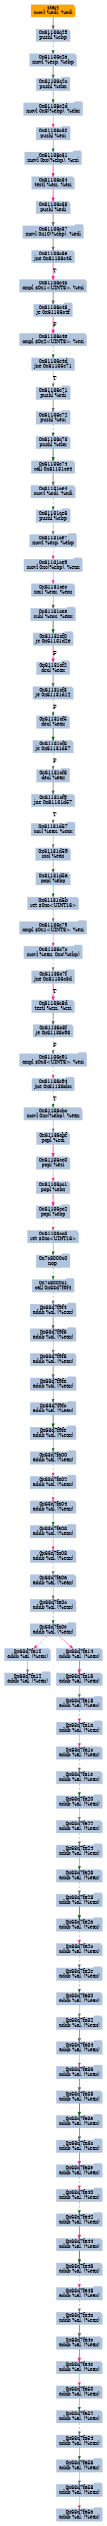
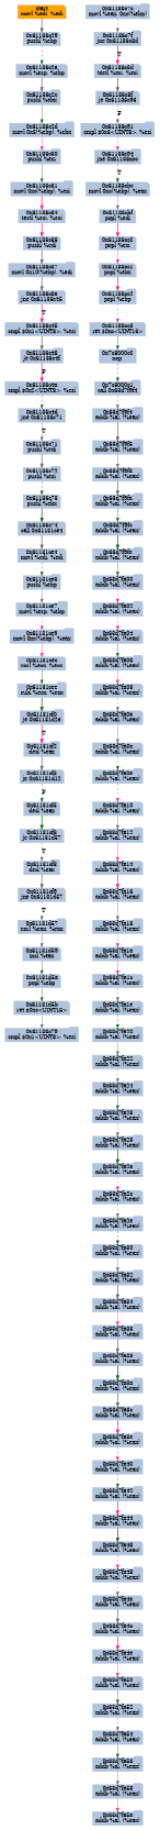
  digraph {
    node [color=lightsteelblue fillcolor=lightsteelblue shape=folder style=filled]
    edge [color=gray40 style=bold]
    n1 [color=lightgrey fillcolor=orange label="start\nmovl %edi, %edi" shape=note]
    n2 [label="0x61136c29\npushl %ebp" shape=note]
    n3 [label="0x61136c2a\nmovl %esp, %ebp" shape=note]
    n4 [label="0x61136c2c\npushl %ebx"]
    n5 [label="0x61136c2d\nmovl 0x8(%ebp), %ebx"]
    n6 [label="0x61136c30\npushl %esi"]
    n7 [label="0x61136c31\nmovl 0xc(%ebp), %esi"]
    n8 [label="0x61136c34\ntestl %esi, %esi" shape=note]
    n9 [label="0x61136c36\npushl %edi" shape=note]
    n10 [label="0x61136c37\nmovl 0x10(%ebp), %edi"]
    n11 [label="0x61136c3a\njne 0x61136c45" shape=note]
    n12 [label="0x61136c45\ncmpl $0x1<UINT8>, %esi" shape=note]
    n13 [label="0x61136c48\nje 0x61136c4f"]
    n14 [label="0x61136c4a\ncmpl $0x2<UINT8>, %esi" shape=note]
    n15 [label="0x61136c4d\njne 0x61136c71" shape=note]
    n16 [label="0x61136c71\npushl %edi"]
    n17 [label="0x61136c72\npushl %esi"]
    n18 [label="0x61136c73\npushl %ebx" shape=note]
    n19 [label="0x61136c74\ncall 0x61131ce4" shape=note]
    n20 [label="0x61131ce4\nmovl %edi, %edi" shape=note]
    n21 [label="0x61131ce6\npushl %ebp"]
    n22 [label="0x61131ce7\nmovl %esp, %ebp"]
    n23 [label="0x61131ce9\nmovl 0xc(%ebp), %eax"]
    n24 [label="0x61131cec\nxorl %ecx, %ecx" shape=note]
    n25 [label="0x61131cee\nsubl %ecx, %eax"]
    n26 [label="0x61131cf0\nje 0x61131d2e"]
    n27 [label="0x61131cf2\ndecl %eax"]
    n28 [label="0x61131cf3\nje 0x61131d12" shape=note]
    n29 [label="0x61131cf5\ndecl %eax" shape=note]
    n30 [label="0x61131cf6\nje 0x61131d57" shape=note]
    n31 [label="0x61131cf8\ndecl %eax"]
    n32 [label="0x61131cf9\njne 0x61131d57" shape=note]
    n33 [label="0x61131d57\nxorl %eax, %eax"]
    n34 [label="0x61131d59\nincl %eax" shape=note]
    n35 [label="0x61131d5a\npopl %ebp" shape=note]
    n36 [label="0x61131d5b\nret $0xc<UINT16>" shape=note]
    n37 [label="0x61136c79\ncmpl $0x1<UINT8>, %esi"]
    n38 [label="0x61136c7c\nmovl %eax, 0xc(%ebp)"]
    n39 [label="0x61136c7f\njne 0x61136c8d"]
    n40 [label="0x61136c8d\ntestl %esi, %esi" shape=note]
    n41 [label="0x61136c8f\nje 0x61136c96" shape=note]
    n42 [label="0x61136c91\ncmpl $0x3<UINT8>, %esi"]
    n43 [label="0x61136c94\njne 0x61136cbc"]
    n44 [label="0x61136cbc\nmovl 0xc(%ebp), %eax" shape=note]
    n45 [label="0x61136cbf\npopl %edi" shape=note]
    n46 [label="0x61136cc0\npopl %esi" shape=note]
    n47 [label="0x61136cc1\npopl %ebx" shape=note]
    n48 [label="0x61136cc2\npopl %ebp"]
    n49 [label="0x61136cc3\nret $0xc<UINT16>" shape=note]
    n50 [label="0x7c8000c0\nnop "]
    n51 [label="0x7c8000c1\ncall 0x63d7f9f4"]
    n52 [label="0x63d7f9f4\naddb %al, (%eax)"]
    n53 [label="0x63d7f9f6\naddb %al, (%eax)"]
    n54 [label="0x63d7f9f8\naddb %al, (%eax)" shape=note]
    n55 [label="0x63d7f9fa\naddb %al, (%eax)"]
    n56 [label="0x63d7f9fc\naddb %al, (%eax)"]
    n57 [label="0x63d7f9fe\naddb %al, (%eax)"]
    n58 [label="0x63d7fa00\naddb %al, (%eax)"]
    n59 [label="0x63d7fa02\naddb %al, (%eax)"]
    n60 [label="0x63d7fa04\naddb %al, (%eax)" shape=note]
    n61 [label="0x63d7fa06\naddb %al, (%eax)"]
    n62 [label="0x63d7fa08\naddb %al, (%eax)" shape=note]
    n63 [label="0x63d7fa0a\naddb %al, (%eax)" shape=note]
    n64 [label="0x63d7fa0c\naddb %al, (%eax)" shape=note]
    n65 [label="0x63d7fa0e\naddb %al, (%eax)"]
    n66 [label="0x63d7fa10\naddb %al, (%eax)" shape=note]
    n67 [label="0x63d7fa12\naddb %al, (%eax)"]
    n68 [label="0x63d7fa14\naddb %al, (%eax)" shape=note]
    n69 [label="0x63d7fa16\naddb %al, (%eax)" shape=note]
    n70 [label="0x63d7fa18\naddb %al, (%eax)"]
    n71 [label="0x63d7fa1a\naddb %al, (%eax)"]
    n72 [label="0x63d7fa1c\naddb %al, (%eax)" shape=note]
    n73 [label="0x63d7fa1e\naddb %al, (%eax)" shape=note]
    n74 [label="0x63d7fa20\naddb %al, (%eax)"]
    n75 [label="0x63d7fa22\naddb %al, (%eax)" shape=note]
    n76 [label="0x63d7fa24\naddb %al, (%eax)"]
    n77 [label="0x63d7fa26\naddb %al, (%eax)" shape=note]
    n78 [label="0x63d7fa28\naddb %al, (%eax)"]
    n79 [label="0x63d7fa2a\naddb %al, (%eax)"]
    n80 [label="0x63d7fa2c\naddb %al, (%eax)" shape=note]
    n81 [label="0x63d7fa2e\naddb %al, (%eax)"]
    n82 [label="0x63d7fa30\naddb %al, (%eax)" shape=note]
    n83 [label="0x63d7fa32\naddb %al, (%eax)"]
    n84 [label="0x63d7fa34\naddb %al, (%eax)"]
    n85 [label="0x63d7fa36\naddb %al, (%eax)"]
    n86 [label="0x63d7fa38\naddb %al, (%eax)" shape=note]
    n87 [label="0x63d7fa3a\naddb %al, (%eax)"]
    n88 [label="0x63d7fa3c\naddb %al, (%eax)"]
    n89 [label="0x63d7fa3e\naddb %al, (%eax)"]
    n90 [label="0x63d7fa40\naddb %al, (%eax)"]
    n91 [label="0x63d7fa42\naddb %al, (%eax)"]
    n92 [label="0x63d7fa44\naddb %al, (%eax)" shape=note]
    n93 [label="0x63d7fa46\naddb %al, (%eax)" shape=note]
    n94 [label="0x63d7fa48\naddb %al, (%eax)"]
    n95 [label="0x63d7fa4a\naddb %al, (%eax)" shape=note]
    n96 [label="0x63d7fa4c\naddb %al, (%eax)" shape=note]
    n97 [label="0x63d7fa4e\naddb %al, (%eax)" shape=note]
    n98 [label="0x63d7fa50\naddb %al, (%eax)" shape=note]
    n99 [label="0x63d7fa52\naddb %al, (%eax)" shape=note]
    n100 [label="0x63d7fa54\naddb %al, (%eax)" shape=note]
    n101 [label="0x63d7fa56\naddb %al, (%eax)"]
    n102 [label="0x63d7fa58\naddb %al, (%eax)"]
    n103 [label="0x63d7fa5a\naddb %al, (%eax)"]
    n1 -> n2
    n2 -> n3 [color=darkgreen style=dashed]
    n3 -> n4
    n4 -> n5 [color=darkgreen style=solid]
    n5 -> n6 [color=deeppink style=solid]
    n6 -> n7 [color=darkgreen style=solid]
    n7 -> n8 [color=deeppink]
    n8 -> n9 [color=deeppink]
    n9 -> n10
    n10 -> n11
    n11 -> n12 [color=deeppink label=T]
    n12 -> n13
    n13 -> n14 [color=deeppink label=F]
    n14 -> n15 [color=darkgreen style=dashed]
    n15 -> n16 [label=T style=solid]
    n16 -> n17
    n17 -> n18 [color=darkgreen style=dashed]
    n18 -> n19 [color=darkgreen]
    n19 -> n20
    n20 -> n21 [color=darkgreen style=dashed]
    n21 -> n22 [style=solid]
    n22 -> n23 [color=deeppink style=dashed]
    n23 -> n24 [color=deeppink style=solid]
    n24 -> n25 [color=darkgreen style=solid]
    n25 -> n26 [color=darkgreen]
-   n26 -> n27 [color=deeppink label=F]
+   n26 -> n27 [color=deeppink label=T]
    n27 -> n28
    n28 -> n29 [color=darkgreen label=F style=dashed]
    n29 -> n30 [color=darkgreen]
-   n30 -> n31 [label=F style=dashed]
+   n30 -> n31 [label=T style=dashed]
    n31 -> n32
    n32 -> n33 [label=T style=dashed]
    n33 -> n34 [style=solid]
    n34 -> n35 [color=darkgreen style=solid]
    n35 -> n36 [color=darkgreen style=solid]
    n36 -> n37 [style=solid]
-   n37 -> n38 [color=deeppink style=solid]
    n38 -> n39 [style=dashed]
    n39 -> n40 [color=deeppink label=T]
    n40 -> n41
    n41 -> n42 [label=F style=dashed]
    n42 -> n43 [color=deeppink style=dashed]
    n43 -> n44 [color=darkgreen label=T style=dashed]
    n44 -> n45 [style=solid]
    n45 -> n46 [color=deeppink]
    n46 -> n47 [color=deeppink style=solid]
    n47 -> n48 [color=deeppink]
    n48 -> n49 [color=deeppink style=dashed]
    n49 -> n50 [color=darkgreen style=solid]
    n50 -> n51 [color=darkgreen style=dashed]
    n51 -> n52 [style=dashed]
    n52 -> n53
    n53 -> n54 [style=solid]
    n54 -> n55
    n55 -> n56 [color=darkgreen style=solid]
    n56 -> n57 [color=darkgreen]
    n57 -> n58 [color=darkgreen style=solid]
    n58 -> n59 [color=deeppink style=dashed]
    n59 -> n60 [color=deeppink style=dashed]
    n60 -> n61 [color=darkgreen style=solid]
    n61 -> n62 [color=deeppink style=solid]
    n62 -> n63 [style=dashed]
    n63 -> n64 [style=solid]
    n64 -> n65 [color=darkgreen style=dashed]
    n65 -> n66 [color=deeppink style=dashed]
    n66 -> n67 [style=solid]
-   n65 -> n68 [color=deeppink style=solid]
+   n67 -> n68 [color=deeppink style=solid]
    n68 -> n69 [color=deeppink]
    n69 -> n70 [style=solid]
    n70 -> n71 [color=deeppink style=dashed]
    n71 -> n72 [color=deeppink style=solid]
    n72 -> n73 [style=dashed]
    n73 -> n74 [color=darkgreen style=dashed]
    n74 -> n75 [style=solid]
    n75 -> n76 [style=dashed]
    n76 -> n77 [color=darkgreen style=solid]
    n77 -> n78 [style=dashed]
    n78 -> n79 [color=darkgreen]
    n79 -> n80 [color=deeppink style=dashed]
    n80 -> n81 [style=dashed]
    n81 -> n82 [color=darkgreen style=dashed]
    n82 -> n83 [style=solid]
    n83 -> n84
    n84 -> n85 [color=deeppink style=solid]
    n85 -> n86
    n86 -> n87 [color=darkgreen]
    n87 -> n88
    n88 -> n89 [color=deeppink]
    n89 -> n90 [color=deeppink style=dashed]
    n90 -> n91 [color=darkgreen style=dashed]
    n91 -> n92 [color=deeppink]
    n92 -> n93 [color=darkgreen]
    n93 -> n94 [color=deeppink style=dashed]
    n94 -> n95 [style=dashed]
    n95 -> n96
    n96 -> n97 [color=deeppink]
    n97 -> n98 [color=deeppink style=solid]
    n98 -> n99 [color=darkgreen style=solid]
    n99 -> n100 [style=dashed]
    n100 -> n101 [color=darkgreen style=solid]
    n101 -> n102 [style=solid]
    n102 -> n103 [color=deeppink style=solid]
  }
